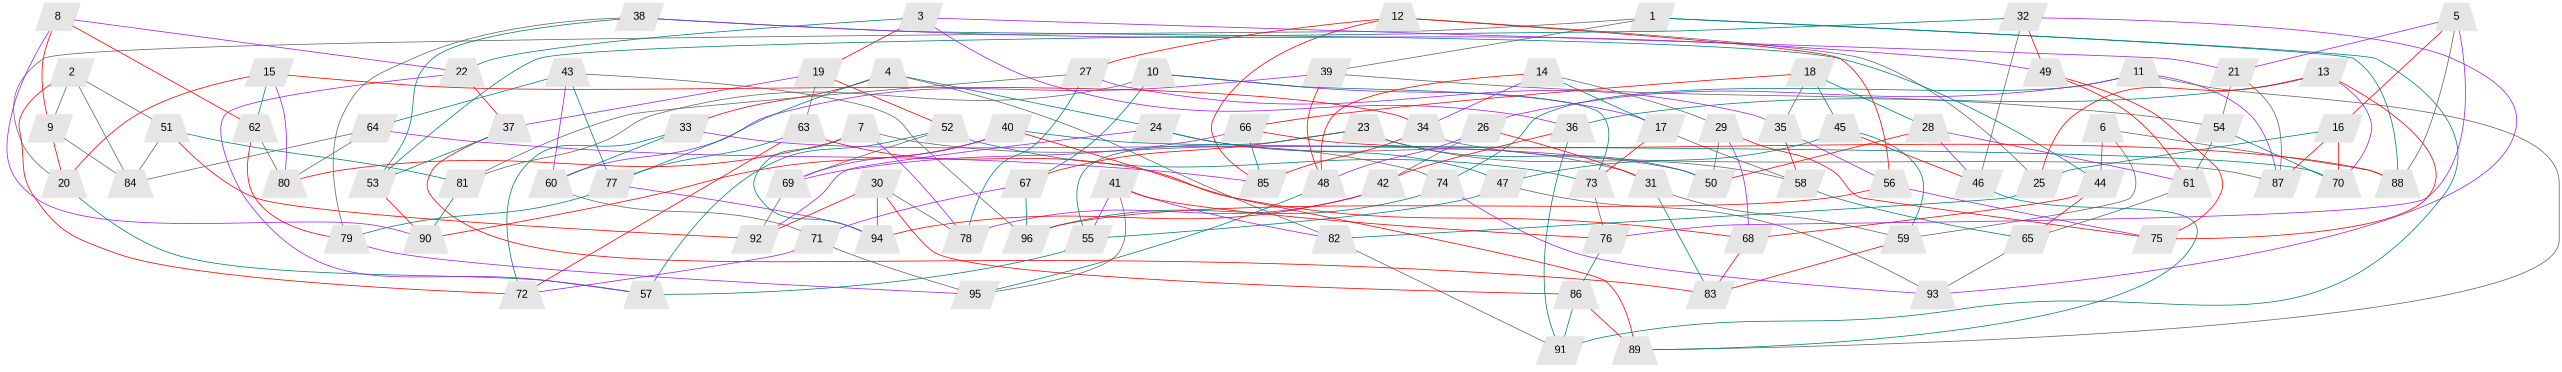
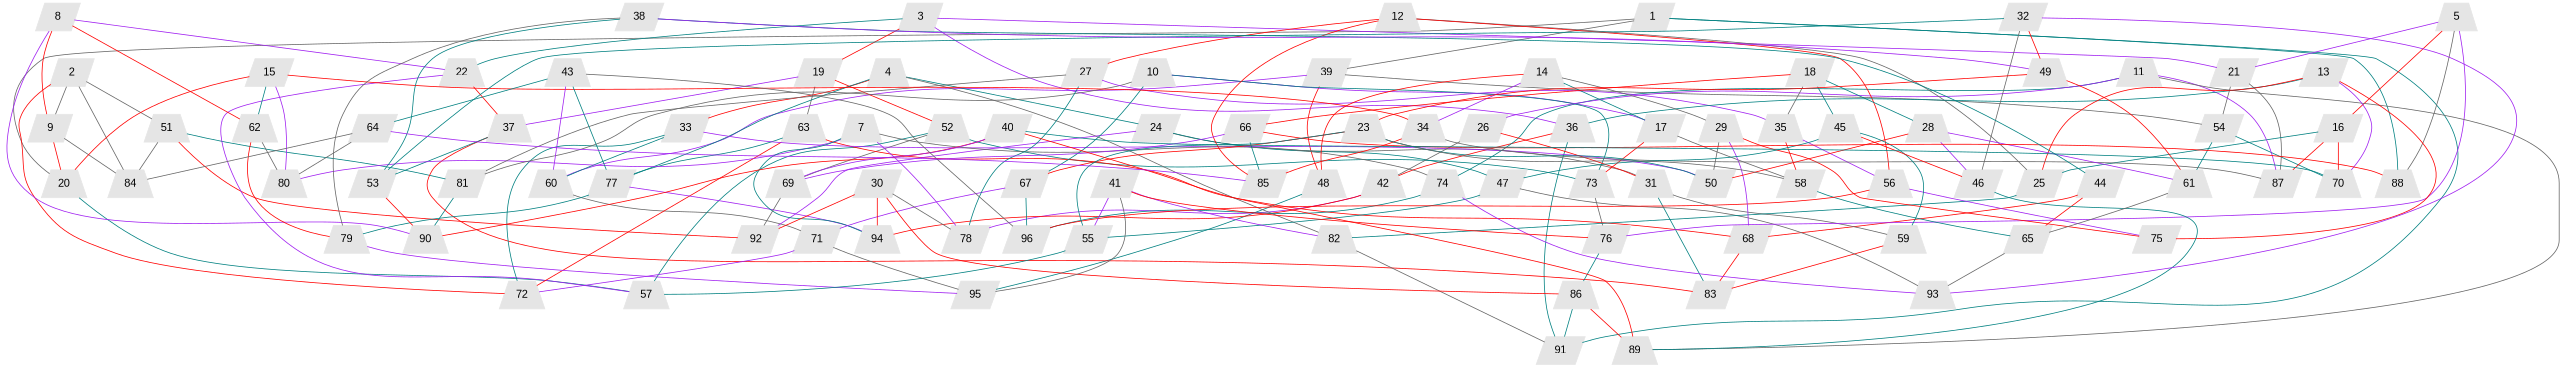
  graph {
    fontname="Liberation Sans"
    node [color=gray90 fontname="Liberation Sans" shape=parallelogram style=filled]
    edge [color=red fontname="Liberation Sans"]
    20 [shape=trapezium]
    1
    39
    88 [shape=trapezium]
    91
    57 [shape=trapezium]
    48 [shape=trapezium]
    54
    60 [shape=trapezium]
    2
    9
    51 [shape=trapezium]
    72 [shape=trapezium]
    84 [shape=trapezium]
    81
    92
    3
    19
    21
    22 [shape=trapezium]
    36 [shape=trapezium]
    37 [shape=trapezium]
    52 [shape=trapezium]
    63 [shape=trapezium]
    87
    42 [shape=trapezium]
    4 [shape=trapezium]
    24
    33
    82 [shape=trapezium]
    77
-   6 [shape=trapezium]
    44
    59 [shape=trapezium]
    31 [shape=trapezium]
    47
    50
    5 [shape=trapezium]
    16
    76
    25
    70 [shape=trapezium]
    86 [shape=trapezium]
    68
    65
    83
    7 [shape=trapezium]
    74 [shape=trapezium]
    78
    80 [shape=trapezium]
    94 [shape=trapezium]
    93 [shape=trapezium]
    96
    8
    62 [shape=trapezium]
    90 [shape=trapezium]
    79 [shape=trapezium]
    10 [shape=trapezium]
    17
    67
    73 [shape=trapezium]
    58
    71
    11 [shape=trapezium]
    26
    89 [shape=trapezium]
    12 [shape=trapezium]
    27
    56 [shape=trapezium]
    85
    35 [shape=trapezium]
    75
    13
    14 [shape=trapezium]
    29 [shape=trapezium]
    34 [shape=trapezium]
    95
    15
    28 [shape=trapezium]
    18
    45 [shape=trapezium]
    66
    46
    61 [shape=trapezium]
    69 [shape=trapezium]
    53
    23 [shape=trapezium]
    55
    30
    32
    49 [shape=trapezium]
    38
    40
    41
    43 [shape=trapezium]
    64
    20 -- 57 [color=teal]
    1 -- 20 [color=gray40]
    1 -- 39 [color=gray40]
    1 -- 88 [color=teal]
    1 -- 91 [color=teal]
    39 -- 48
    39 -- 54 [color=gray40]
    39 -- 60 [color=purple]
    48 -- 95 [color=teal]
    54 -- 70 [color=teal]
    54 -- 61 [color=teal]
    60 -- 71 [color=gray40]
    2 -- 9 [color=gray40]
    2 -- 51 [color=gray40]
    2 -- 72
    2 -- 84 [color=gray40]
    9 -- 20
    9 -- 84 [color=gray40]
    51 -- 84 [color=gray40]
    51 -- 81 [color=teal]
    51 -- 92
    81 -- 90 [color=teal]
    3 -- 19
    3 -- 21 [color=purple]
    3 -- 22 [color=teal]
    3 -- 36 [color=purple]
    19 -- 37 [color=purple]
    19 -- 52
    19 -- 63 [color=gray40]
    21 -- 54 [color=gray40]
    21 -- 87 [color=gray40]
    22 -- 57 [color=purple]
    22 -- 37
    36 -- 91 [color=teal]
    36 -- 42
    37 -- 83
    37 -- 53 [color=teal]
    52 -- 57 [color=teal]
    52 -- 73 [color=teal]
    52 -- 69 [color=gray40]
    63 -- 72
    63 -- 77 [color=teal]
    63 -- 68
    42 -- 78 [color=purple]
    42 -- 94
    4 -- 24 [color=teal]
    4 -- 33
    4 -- 82 [color=gray40]
    4 -- 77 [color=teal]
    24 -- 92 [color=purple]
    24 -- 31 [color=gray40]
    24 -- 47 [color=teal]
    33 -- 60 [color=teal]
    33 -- 72 [color=teal]
    33 -- 50 [color=purple]
    82 -- 91 [color=gray40]
    77 -- 94 [color=purple]
    77 -- 79 [color=teal]
-   6 -- 88 [color=gray40]
-   6 -- 44 [color=purple]
-   6 -- 59 [color=gray40]
    44 -- 68
    44 -- 65
    59 -- 83
    31 -- 59 [color=gray40]
    31 -- 83 [color=teal]
    47 -- 93 [color=gray40]
    47 -- 55 [color=teal]
    5 -- 88 [color=gray40]
    5 -- 21 [color=purple]
    5 -- 16
    5 -- 76 [color=purple]
    16 -- 87
    16 -- 25 [color=teal]
    16 -- 70
    76 -- 86 [color=teal]
    25 -- 82 [color=teal]
    86 -- 91 [color=teal]
    86 -- 89
    68 -- 83
    65 -- 93 [color=gray40]
    7 -- 74 [color=gray40]
    7 -- 78 [color=purple]
-   7 -- 80
+   7 -- 80 [color=purple]
    7 -- 94 [color=teal]
    74 -- 93 [color=purple]
    74 -- 96 [color=teal]
    8 -- 9
    8 -- 22 [color=purple]
    8 -- 62
    8 -- 90 [color=purple]
    62 -- 80 [color=gray40]
    62 -- 79
    79 -- 95 [color=purple]
    10 -- 81 [color=gray40]
    10 -- 17 [color=purple]
    10 -- 67 [color=teal]
    10 -- 73 [color=teal]
    17 -- 73
    17 -- 58 [color=gray40]
    67 -- 96 [color=teal]
    67 -- 71 [color=purple]
    73 -- 76 [color=gray40]
    58 -- 65 [color=teal]
    71 -- 72 [color=purple]
    71 -- 95 [color=gray40]
    11 -- 87 [color=purple]
    11 -- 74 [color=teal]
    11 -- 26 [color=purple]
    11 -- 89 [color=gray40]
-   26 -- 48 [color=purple]
    26 -- 42 [color=gray40]
    26 -- 31
    12 -- 25 [color=gray40]
    12 -- 27
    12 -- 56
    12 -- 85
    27 -- 81 [color=gray40]
    27 -- 78 [color=teal]
    27 -- 35 [color=purple]
    56 -- 96
    56 -- 75 [color=purple]
    35 -- 58
    35 -- 56 [color=purple]
    13 -- 36 [color=teal]
    13 -- 25
    13 -- 70 [color=purple]
    13 -- 75
    14 -- 48
    14 -- 17 [color=teal]
    14 -- 29 [color=gray40]
    14 -- 34 [color=purple]
    29 -- 50 [color=gray40]
    29 -- 68 [color=purple]
    29 -- 75
    34 -- 87 [color=gray40]
    34 -- 85
    15 -- 20
    15 -- 80 [color=purple]
    15 -- 62 [color=teal]
    15 -- 34
    28 -- 50
    28 -- 46 [color=purple]
    28 -- 61 [color=purple]
    18 -- 35 [color=gray40]
    18 -- 28 [color=teal]
    18 -- 45 [color=teal]
    18 -- 66
    45 -- 59 [color=teal]
    45 -- 47 [color=teal]
    45 -- 46
    66 -- 88
    66 -- 85 [color=teal]
    66 -- 69 [color=purple]
    46 -- 89 [color=teal]
    61 -- 65 [color=gray40]
    69 -- 92 [color=gray40]
    53 -- 90
    23 -- 50 [color=teal]
    23 -- 67
    23 -- 58 [color=gray40]
    23 -- 55 [color=teal]
    55 -- 57 [color=teal]
    30 -- 92
    30 -- 86
    30 -- 78 [color=gray40]
    30 -- 94
    32 -- 93 [color=purple]
    32 -- 46 [color=gray40]
    32 -- 53 [color=teal]
    32 -- 49
-   49 -- 75
+   49 -- 23
    49 -- 61
    38 -- 44 [color=teal]
    38 -- 79 [color=gray40]
    38 -- 53 [color=teal]
    38 -- 49 [color=purple]
    40 -- 70 [color=teal]
    40 -- 90
    40 -- 89
    40 -- 69 [color=purple]
    41 -- 82 [color=purple]
    41 -- 76
    41 -- 95 [color=gray40]
    41 -- 55 [color=purple]
    43 -- 60 [color=purple]
    43 -- 77 [color=teal]
    43 -- 96 [color=gray40]
    43 -- 64 [color=teal]
    64 -- 84 [color=gray40]
    64 -- 80 [color=gray40]
    64 -- 85 [color=purple]
  }
